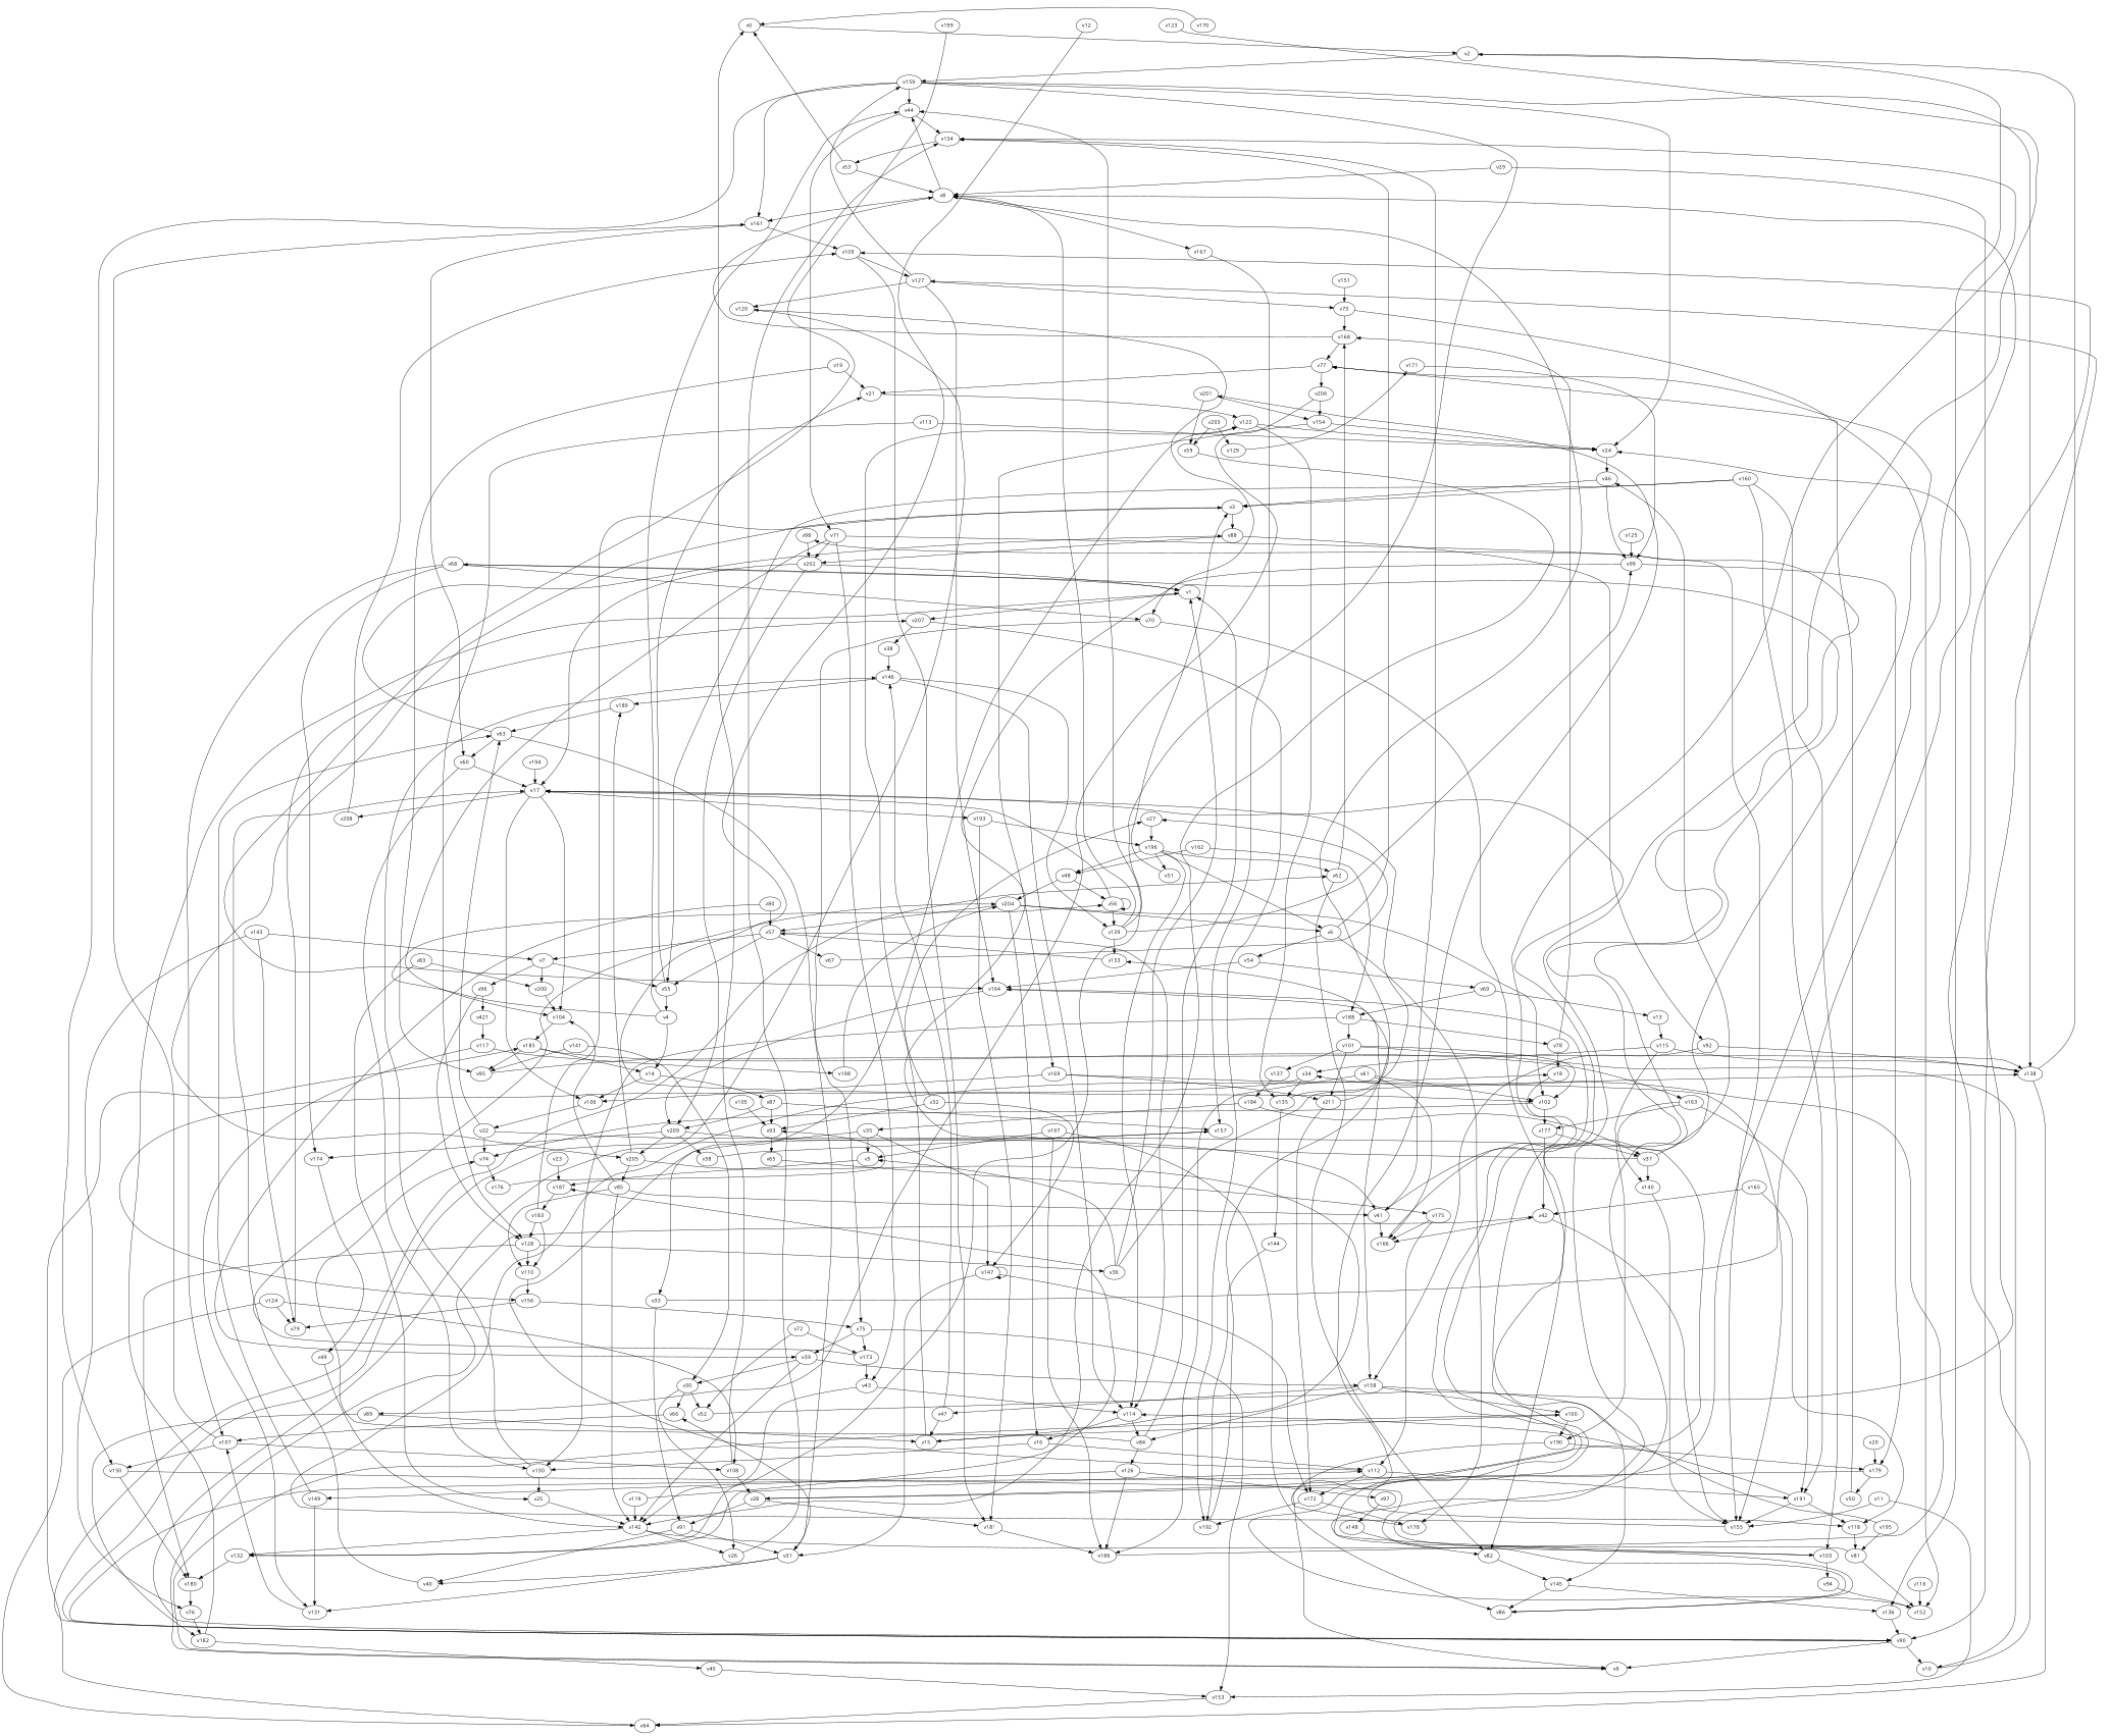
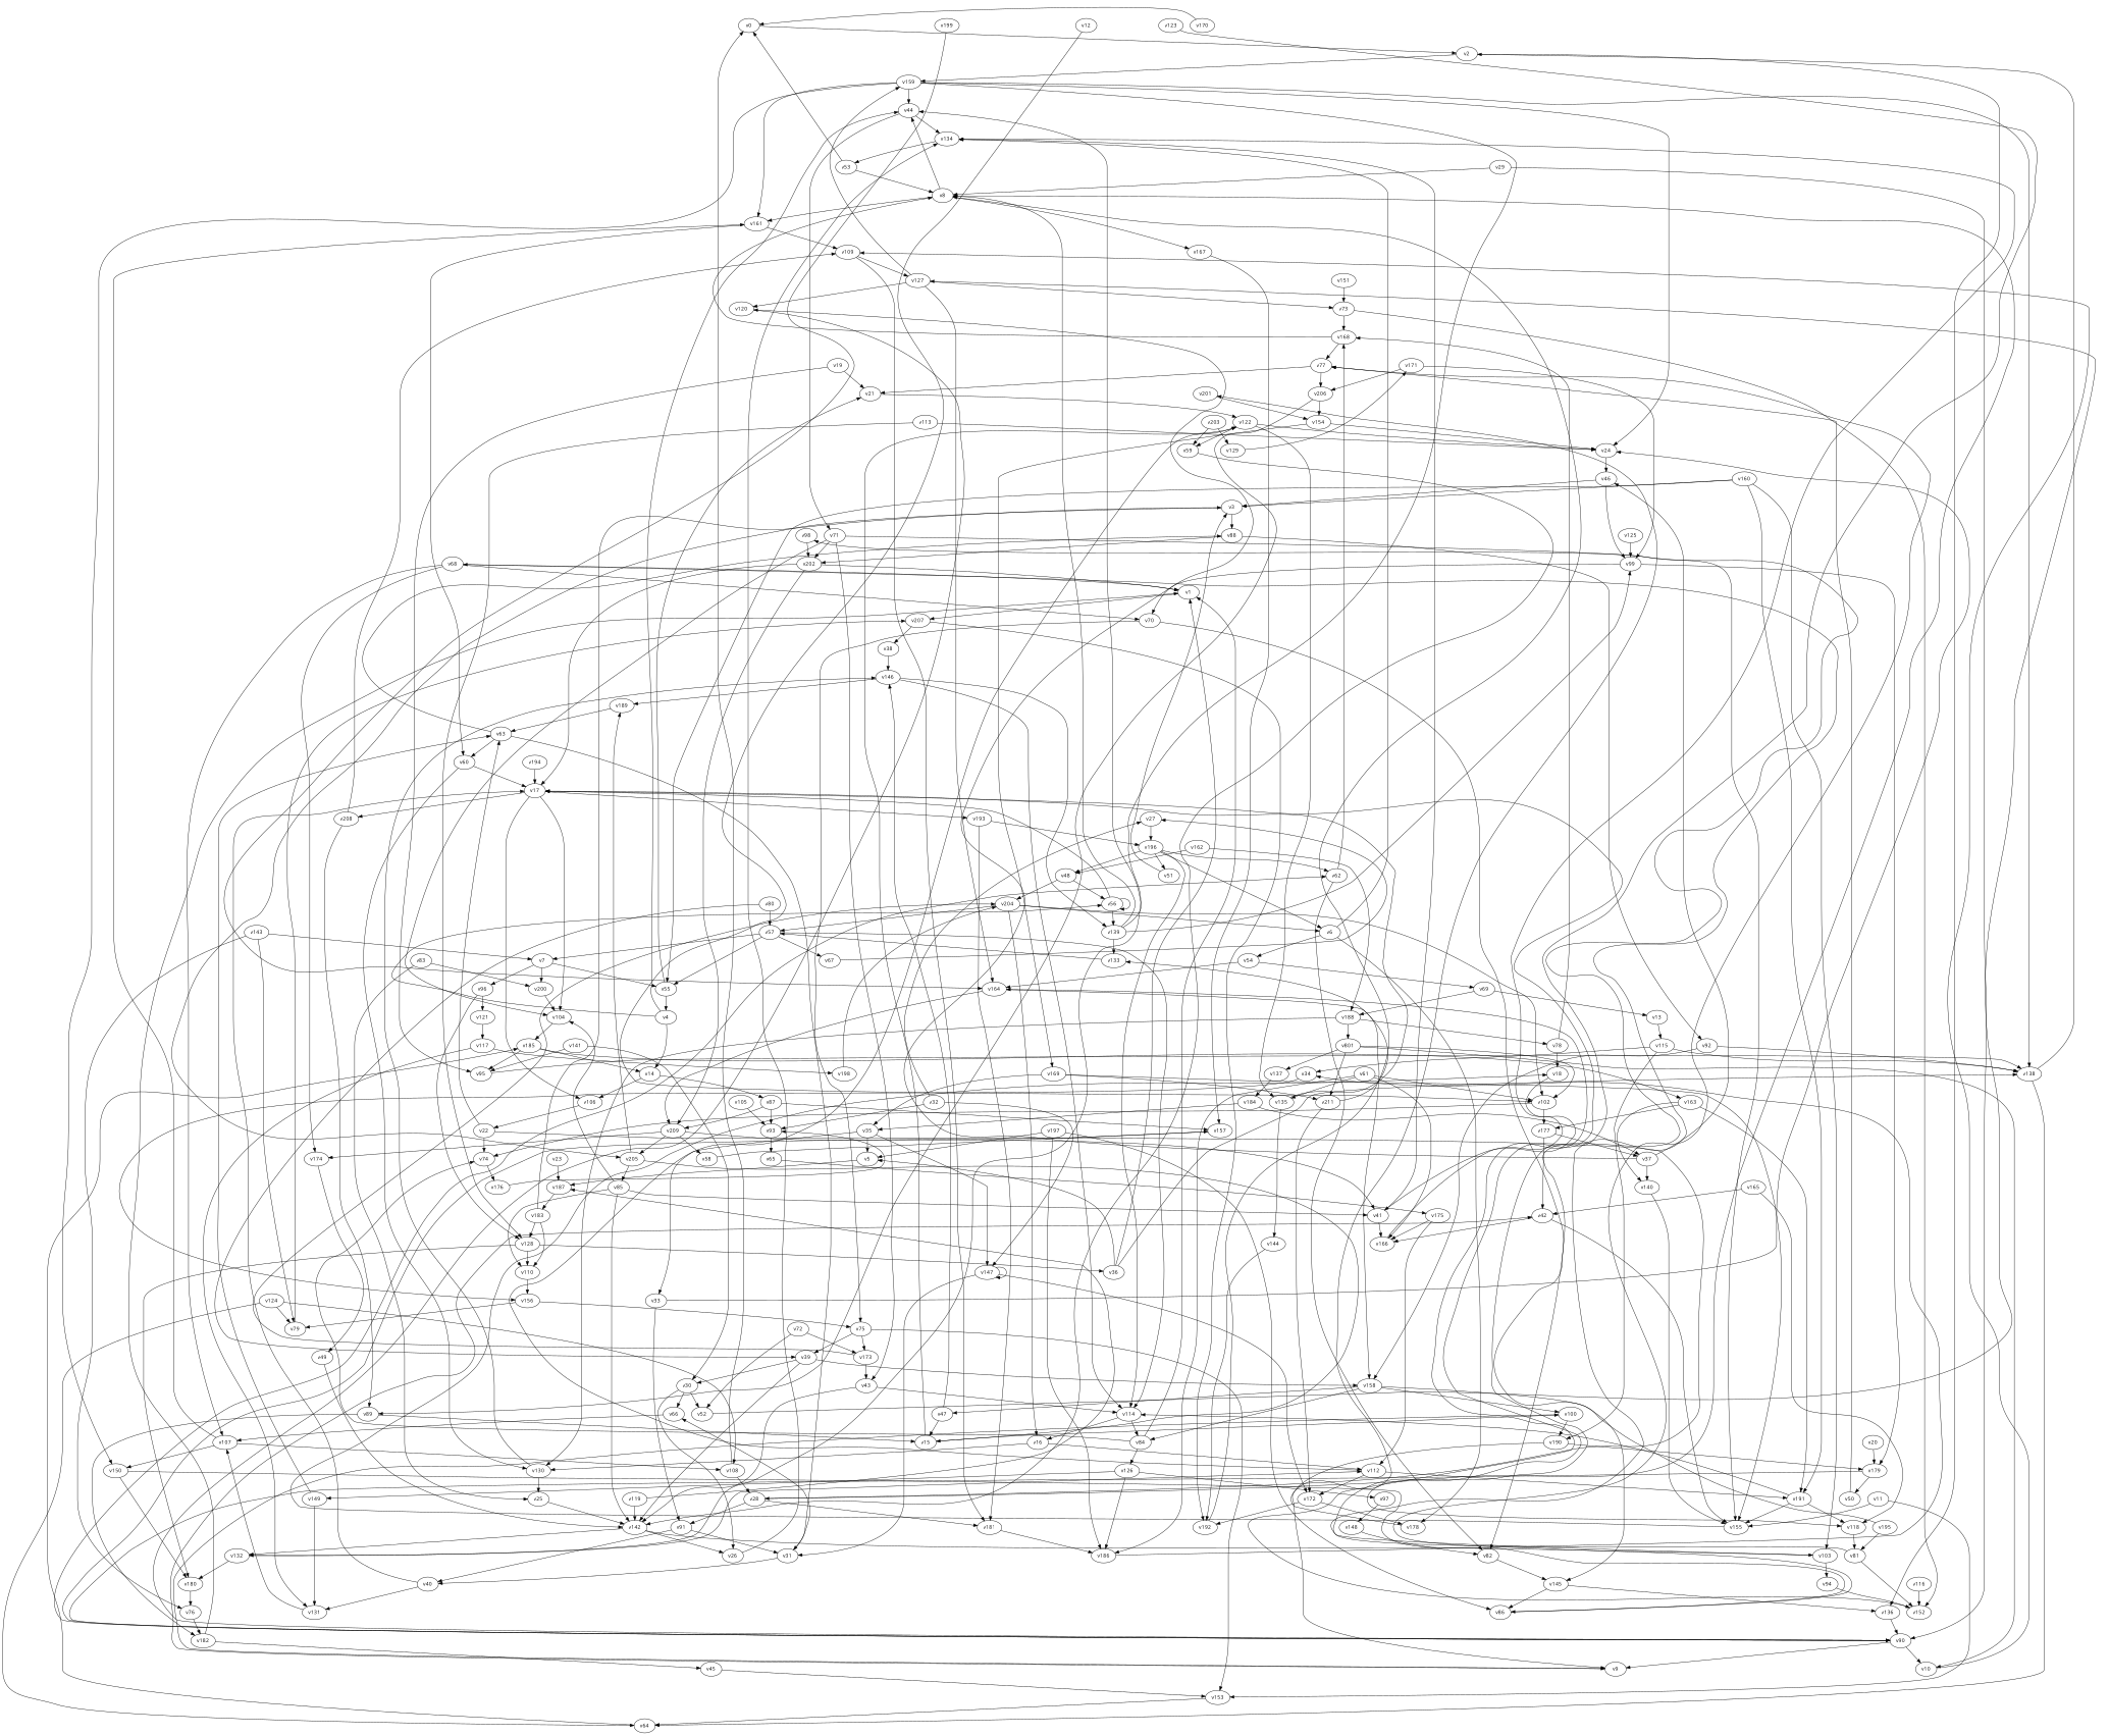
  digraph {
    fontname="Open Sans"
    node [fontname="Open Sans" player=1]
    edge [fontname="Open Sans"]
    v0 [player=0]
    v2 [player=0]
    v136
    v159
    v1
    v207
    v38 [player=0]
    v192
    v90 [player=0]
    v44
    v161
    v24 [player=0]
    v138
    v150 [player=0]
    v132
    v3 [player=0]
    v88
    v205
    v202
    v92 [player=0]
    v15 [player=0]
    v85
    v189
    v4 [player=0]
    v14 [player=0]
    v56 [player=0]
    v87 [player=0]
    v106
    v134 [player=0]
    v71
    v17
    v139 [player=0]
    v187 [player=0]
    v5
    v183 [player=0]
    v6
    v54
    v178 [player=0]
    v69 [player=0]
    v164
    v53 [player=0]
    v201 [player=0]
    v7
    v55
    v96 [player=0]
    v200
    v21
-   v121 [label=v421]
+   v121
    v128
    v104
    v8 [player=0]
    v167 [player=0]
    v109 [player=0]
    v60 [player=0]
    v157 [player=0]
    v9 [player=0]
    v42
    v155
    v166 [player=0]
    v10
    v181 [player=0]
    v127
    v11 [player=0]
    v153
    v64 [player=0]
    v18 [player=0]
    v12 [player=0]
    v102 [player=0]
    v74 [player=0]
    v177 [player=0]
    v13
    v115
    v34 [player=0]
    v190 [player=0]
    v93
    v209 [player=0]
    v22
    v100
    v122
    v135
    v16 [player=0]
    v112 [player=0]
    v130 [player=0]
    v172
    v191
    v25
    v146
    v193 [player=0]
    v208
    v185 [player=0]
    v196 [player=0]
    v89 [player=0]
    v41 [player=0]
    v19 [player=0]
    v95 [player=0]
    v179 [player=0]
    v20
    v50 [player=0]
    v28 [player=0]
    v63 [player=0]
    v91
    v31
    v176
    v23 [player=0]
    v46
    v99
    v142
    v26
    v103
    v27 [player=0]
    v114 [player=0]
    v48
    v51 [player=0]
    v62
    v40 [player=0]
    v186 [player=0]
    v29 [player=0]
    v30 [player=0]
    v52 [player=0]
    v66 [player=0]
    v107
    v131
    v32
    v147 [player=0]
    v65
    v33
    v156 [player=0]
    v144 [player=0]
    v75 [player=0]
    v79 [player=0]
    v35 [player=0]
    v36 [player=0]
    v37
    v120 [player=0]
    v140 [player=0]
    v39
    v158
    v47 [player=0]
    v145
    v84
    v43
    v45
    v70
    v204
    v57
    v49 [player=0]
    v77
    v206
    v73 [player=0]
    v188
    v133
    v67
    v58
    v59
    v61
    v82
    v168
    v163 [player=0]
    v175
    v108
    v68
    v174
    v78 [player=0]
-   v101 [player=0]
+   v101 [player=0 label=v801]
    v173
    v72
    v152
    v76 [player=0]
    v182
    v154
    v80
    v81 [player=0]
    v86 [player=0]
    v83 [player=0]
    v126 [player=0]
    v97
    v149 [player=0]
    v110 [player=0]
    v94 [player=0]
    v117
    v180
    v148 [player=0]
    v98 [player=0]
    n184 [label=v211 player=0]
    v137 [player=0]
    v184
    v105
    v118
    v113 [player=0]
    v116 [player=0]
    v198
    v119
    v123
    v124
    v125 [player=0]
    v171 [player=0]
    v129
    v141 [player=0]
    v143
    v151
    v169 [player=0]
    v160 [player=0]
    v162 [player=0]
    v165 [player=0]
    v170 [player=0]
    v194 [player=0]
    v195
    v197 [player=0]
    v199
    v203 [player=0]
    v0 -> v2
    v2 -> v136
    v2 -> v159
    v136 -> v90
    v159 -> v44
    v159 -> v161
    v159 -> v24
    v159 -> v138
    v159 -> v150
    v159 -> v132 [constraint="t < 8"]
    v1 -> v207
    v207 -> v38
    v207 -> v192
    v38 -> v146
    v192 -> v8 [constraint="t < 15"]
    v90 -> v9
    v90 -> v10
    v90 -> v62 [constraint="t >= 5"]
    v44 -> v134
    v44 -> v71
    v161 -> v109
    v161 -> v60
    v24 -> v46
    v138 -> v2
    v138 -> v64
    v150 -> v86 [constraint="t mod 4 == 2"]
    v150 -> v180
    v132 -> v112 [constraint="t mod 4 == 2"]
    v132 -> v180
    v3 -> v88
    v3 -> v205 [constraint="t mod 3 == 0"]
    v88 -> v202
    v88 -> v92
    v205 -> v15 [constraint="t < 10"]
    v205 -> v85
    v205 -> v189
    v202 -> v1
    v202 -> v17
    v202 -> v209
    v92 -> v138
    v92 -> v158
    v15 -> v100 [constraint="t mod 2 == 1"]
    v15 -> v122
    v85 -> v104
    v85 -> v41
    v85 -> v142
    v85 -> v110
    v189 -> v63
    v4 -> v44
    v4 -> v14
    v4 -> v56 [constraint="t < 13"]
    v14 -> v87
    v14 -> v106
    v56 -> v56
    v56 -> v17
    v56 -> v139
    v87 -> v157
    v87 -> v93
    v87 -> v209
    v106 -> v22
    v134 -> v53
    v71 -> v202
    v71 -> v104 [constraint="t mod 2 == 0"]
    v71 -> v155
    v71 -> v43
    v17 -> v106
    v17 -> v104
    v17 -> v193
    v17 -> v208
    v139 -> v44
    v139 -> v8
    v139 -> v99 [constraint="t >= 4"]
    v139 -> v133
    v187 -> v183
    v5 -> v187
    v183 -> v3
    v183 -> v128
    v183 -> v110
    v6 -> v134
    v6 -> v54
    v6 -> v178
    v54 -> v69
    v54 -> v164
    v178 -> v201 [constraint="t >= 3"]
    v69 -> v13
    v69 -> v188
    v164 -> v209
    v164 -> v158
    v53 -> v0
    v53 -> v8
-   v201 -> v59
+   v122 -> v59
    v201 -> v154
    v7 -> v55
    v7 -> v96
    v7 -> v200
    v55 -> v4
    v55 -> v21
    v96 -> v121
    v96 -> v128
    v200 -> v104
    v21 -> v122
    v121 -> v117
    v128 -> v36
    v128 -> v110
    v128 -> v180
    v104 -> v185
    v8 -> v44
    v8 -> v161
    v8 -> v167
    v167 -> v157
    v109 -> v181
    v109 -> v127
    v60 -> v17
    v60 -> v130
    v157 -> v90 [constraint="t mod 3 == 0"]
    v9 -> v42 [constraint="t >= 2"]
    v42 -> v155
    v42 -> v166
    v155 -> v18 [constraint="t mod 4 == 3"]
    v166 -> v134 [constraint="t mod 4 == 1"]
    v10 -> v109 [constraint="t mod 4 == 0"]
    v181 -> v186
    v127 -> v159
    v127 -> v164
    v127 -> v120
    v127 -> v73
    v11 -> v155
    v11 -> v153
    v153 -> v64
    v64 -> v185
    v18 -> v41 [constraint="t mod 2 == 0"]
    v12 -> v102 [constraint="t < 15"]
    v102 -> v74 [constraint="t >= 5"]
    v102 -> v177
    v74 -> v176
    v177 -> v42
    v177 -> v37
    v13 -> v115
    v115 -> v138
    v115 -> v34
    v115 -> v190
-   v34 -> v135
+   v61 -> v135
    v34 -> v156 [constraint="t >= 1"]
    v190 -> v9
    v190 -> v179
    v93 -> v65
    v209 -> v205
    v209 -> v41
    v209 -> v58
    v209 -> v174
    v22 -> v74
    v22 -> v28 [constraint="t mod 4 == 1"]
    v22 -> v63
    v100 -> v9 [constraint="t >= 4"]
    v100 -> v190
    v122 -> v24
    v122 -> v135
    v135 -> v17 [constraint="t < 9"]
    v135 -> v144
    v16 -> v112
    v16 -> v130
    v112 -> v122 [constraint="t mod 2 == 0"]
    v112 -> v172
    v112 -> v191
    v130 -> v25
    v130 -> v146
    v172 -> v192
    v172 -> v178
    v191 -> v155
    v191 -> v114
    v191 -> v118
    v25 -> v142
    v146 -> v189
    v146 -> v139
    v146 -> v114
    v193 -> v181
    v193 -> v196
    v208 -> v109
+   v208 -> v89
    v185 -> v14
    v185 -> v95
    v185 -> v163
    v196 -> v6
    v196 -> v114
    v196 -> v48
    v196 -> v51
    v196 -> v62
    v89 -> v15
    v89 -> v182
    v41 -> v134
    v41 -> v166
    v19 -> v21
    v19 -> v95
    v95 -> v138 [constraint="t < 6"]
    v179 -> v90 [constraint="t mod 5 == 2"]
    v179 -> v50
    v20 -> v179
    v50 -> v77
    v28 -> v8 [constraint="t < 5"]
    v28 -> v181
    v28 -> v91
    v63 -> v88 [constraint="t >= 5"]
    v63 -> v60
    v63 -> v31
    v91 -> v31
    v91 -> v40
    v31 -> v40
    v31 -> v66
    v176 -> v93 [constraint="t >= 5"]
    v23 -> v187
    v46 -> v3
    v46 -> v99
    v99 -> v179
    v99 -> v70
    v142 -> v132
    v142 -> v26
    v142 -> v103
    v26 -> v134
    v103 -> v68 [constraint="t < 11"]
    v103 -> v94
    v27 -> v196
    v114 -> v16
    v114 -> v84
    v48 -> v56
    v48 -> v204
    v51 -> v3
    v62 -> v82
    v62 -> v168
    v40 -> v17
-   v31 -> v131
+   v40 -> v131
    v186 -> v34 [constraint="t mod 5 == 2"]
    v29 -> v90
    v29 -> v8
    v30 -> v26
    v30 -> v52
    v30 -> v66
    v52 -> v127 [constraint="t >= 2"]
    v66 -> v107
    v107 -> v161
    v107 -> v150
    v107 -> v108
    v131 -> v107
    v32 -> v93
    v32 -> v27 [constraint="t >= 1"]
    v32 -> v147
    v147 -> v172
    v147 -> v31
    v147 -> v147
    v65 -> v175 [constraint="t mod 3 == 0"]
    v33 -> v24 [constraint="t mod 2 == 1"]
    v33 -> v91
    v156 -> v75
    v156 -> v79
    v144 -> v192
    v75 -> v153
    v75 -> v39
    v75 -> v173
    v79 -> v207
    v35 -> v5
    v35 -> v147
    v35 -> v33
    v36 -> v1
    v36 -> v138 [constraint="t < 14"]
    v36 -> v5
    v37 -> v46
    v37 -> v120 [constraint="t mod 4 == 0"]
    v37 -> v140
    v120 -> v90 [constraint="t < 11"]
    v140 -> v155
    v39 -> v142
    v39 -> v30
    v39 -> v158
    v158 -> v100
    v158 -> v47
    v158 -> v145
    v158 -> v84
    v47 -> v15
    v47 -> v146
    v145 -> v136
    v145 -> v86
    v84 -> v1
    v84 -> v74 [constraint="t < 10"]
    v84 -> v126
    v43 -> v142
    v43 -> v114
    v45 -> v153
    v70 -> v75
    v70 -> v82
    v204 -> v6
    v204 -> v102
    v204 -> v16
    v204 -> v57
    v57 -> v7
    v57 -> v55
    v57 -> v114
    v57 -> v67
    v49 -> v142
    v77 -> v21
    v77 -> v206
    v206 -> v89 [constraint="t < 7"]
    v206 -> v154
    v73 -> v168
    v73 -> v152
    v188 -> v130
    v188 -> v78
    v188 -> v101
    v133 -> v57 [constraint="t mod 4 == 3"]
    v67 -> v27 [constraint="t mod 5 == 4"]
    v58 -> v157 [constraint="t >= 5"]
    v59 -> v142 [constraint="t < 12"]
    v61 -> v166
    v61 -> v102
    v61 -> v186
    v82 -> v145
    v168 -> v8 [constraint="t < 11"]
    v168 -> v77
    v163 -> v177
    v163 -> v191
    v163 -> v140
    v175 -> v166
    v175 -> v112
    v108 -> v0
    v108 -> v28
    v68 -> v1
    v68 -> v107
    v68 -> v70
    v68 -> v174
    v174 -> v49
    v78 -> v18
    v78 -> v168
    v101 -> v10
    v101 -> v102
    v101 -> n184
    v101 -> v137
    v173 -> v43
    v173 -> v204 [constraint="t < 9"]
    v72 -> v52
    v72 -> v173
    v152 -> v164 [constraint="t mod 4 == 0"]
    v76 -> v182
    v182 -> v1
    v182 -> v45
    v154 -> v24
    v154 -> v169
    v80 -> v39 [constraint="t >= 4"]
    v80 -> v57
    v81 -> v17 [constraint="t < 6"]
    v81 -> v152
    v86 -> v77 [constraint="t < 6"]
    v83 -> v200
    v83 -> v25
    v126 -> v186
    v126 -> v97
    v126 -> v149
    v97 -> v148
    v149 -> v63
    v149 -> v131
    v110 -> v156
    v94 -> v152
    v117 -> v131
    v117 -> v198
    v180 -> v76
    v148 -> v82
    v98 -> v202
    n184 -> v172
    n184 -> v133 [constraint="t >= 2"]
    v137 -> v184
    v184 -> v35
    v184 -> v37
    v105 -> v93
    v118 -> v81
    v113 -> v24
    v113 -> v128
    v116 -> v152
    v198 -> v204
    v119 -> v187 [constraint="t mod 2 == 0"]
    v119 -> v142
    v123 -> v118 [constraint="t mod 4 == 0"]
    v124 -> v64
    v124 -> v79
    v124 -> v108
    v125 -> v99
    v171 -> v99
+   v171 -> v206
    v129 -> v171 [constraint="t mod 3 == 0"]
    v141 -> v95
    v141 -> v30
    v143 -> v7
    v143 -> v79
    v143 -> v76
    v151 -> v73
    v169 -> v155
-   v169 -> v106
+   v169 -> v35
    v169 -> n184
    v160 -> v3
    v160 -> v55
    v160 -> v191
    v160 -> v103
    v162 -> v48
    v162 -> v188
    v165 -> v42
    v165 -> v118
    v170 -> v0 [constraint="t mod 2 == 0"]
    v194 -> v17
    v195 -> v81
    v195 -> v98 [constraint="t >= 5"]
    v197 -> v5
    v197 -> v186
    v197 -> v86
    v199 -> v164 [constraint="t mod 5 == 2"]
    v203 -> v59
    v203 -> v129
  }
